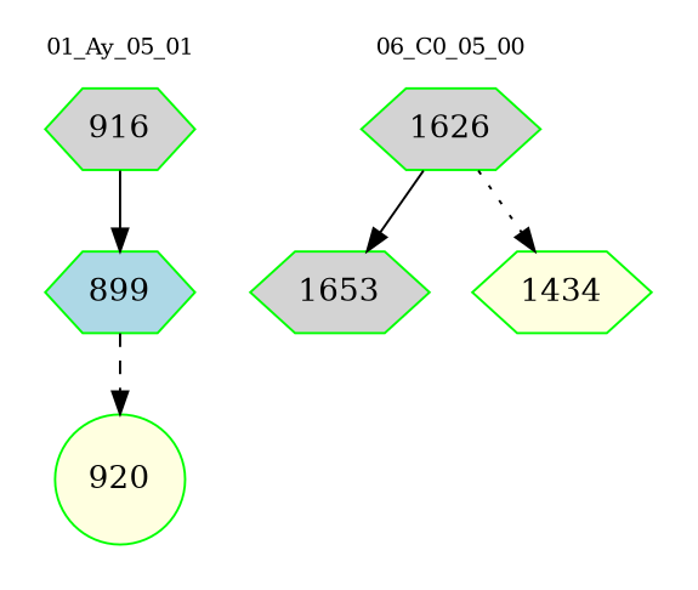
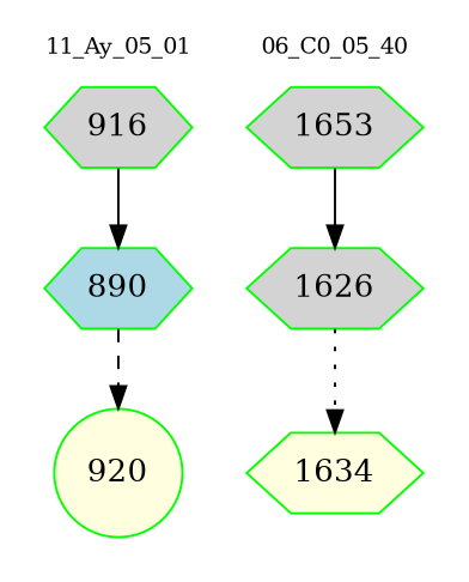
  digraph {
    node [color=green fillcolor=lightgrey shape=hexagon style=filled]
    edge [color=black style=solid]
    n1 [label=916]
-   n2 [fillcolor=lightblue label=899]
+   n2 [fillcolor=lightblue label=890]
    n3 [fillcolor=lightyellow label=920 shape=circle]
    n4 [label=1653]
    n5 [label=1626]
-   n6 [fillcolor=lightyellow label=1434]
+   n6 [fillcolor=lightyellow label=1634]
    subgraph cluster_1 {
      color=white
      fontsize=10
-     label="01_Ay_05_01"
+     label="11_Ay_05_01"
      n1
      n2
      n3
    }
    subgraph cluster_2 {
      color=white
      fontsize=10
-     label="06_C0_05_00"
+     label="06_C0_05_40"
      n4
      n5
      n6
    }
    n1 -> n2
    n2 -> n3 [style=dashed]
-   n5 -> n4
+   n4 -> n5
    n5 -> n6 [style=dotted]
  }
